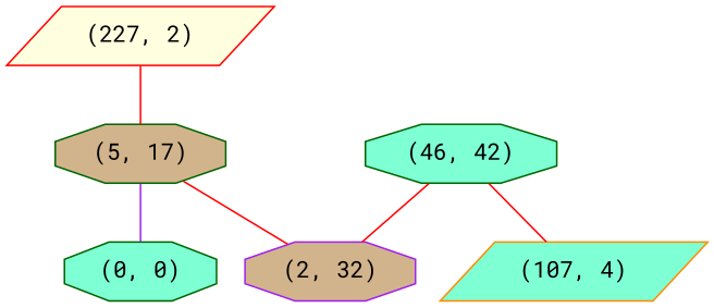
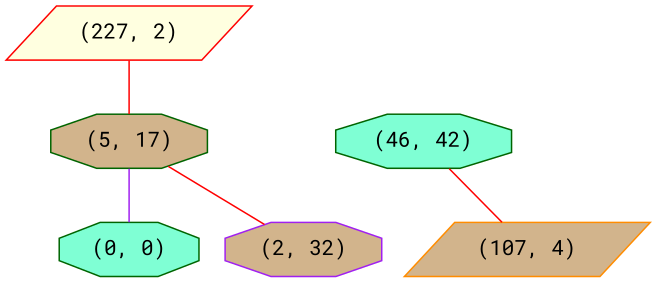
  graph {
    fontname="Roboto Mono"
    node [color=darkgreen fillcolor=aquamarine fontname="Roboto Mono" shape=octagon style=filled]
    edge [color=red fontname="Roboto Mono" weight=1]
    "(227, 2)" [color=red fillcolor=lightyellow shape=parallelogram]
    "(5, 17)" [fillcolor=tan]
    "(2, 32)" [color=purple fillcolor=tan]
    "(0, 0)"
-   "(107, 4)" [color=darkorange shape=parallelogram]
+   "(107, 4)" [color=darkorange fillcolor=tan shape=parallelogram]
    "(46, 42)"
    "(227, 2)" -- "(5, 17)"
    "(5, 17)" -- "(2, 32)"
    "(5, 17)" -- "(0, 0)" [color=purple weight=4]
-   "(46, 42)" -- "(2, 32)"
    "(46, 42)" -- "(107, 4)"
  }
